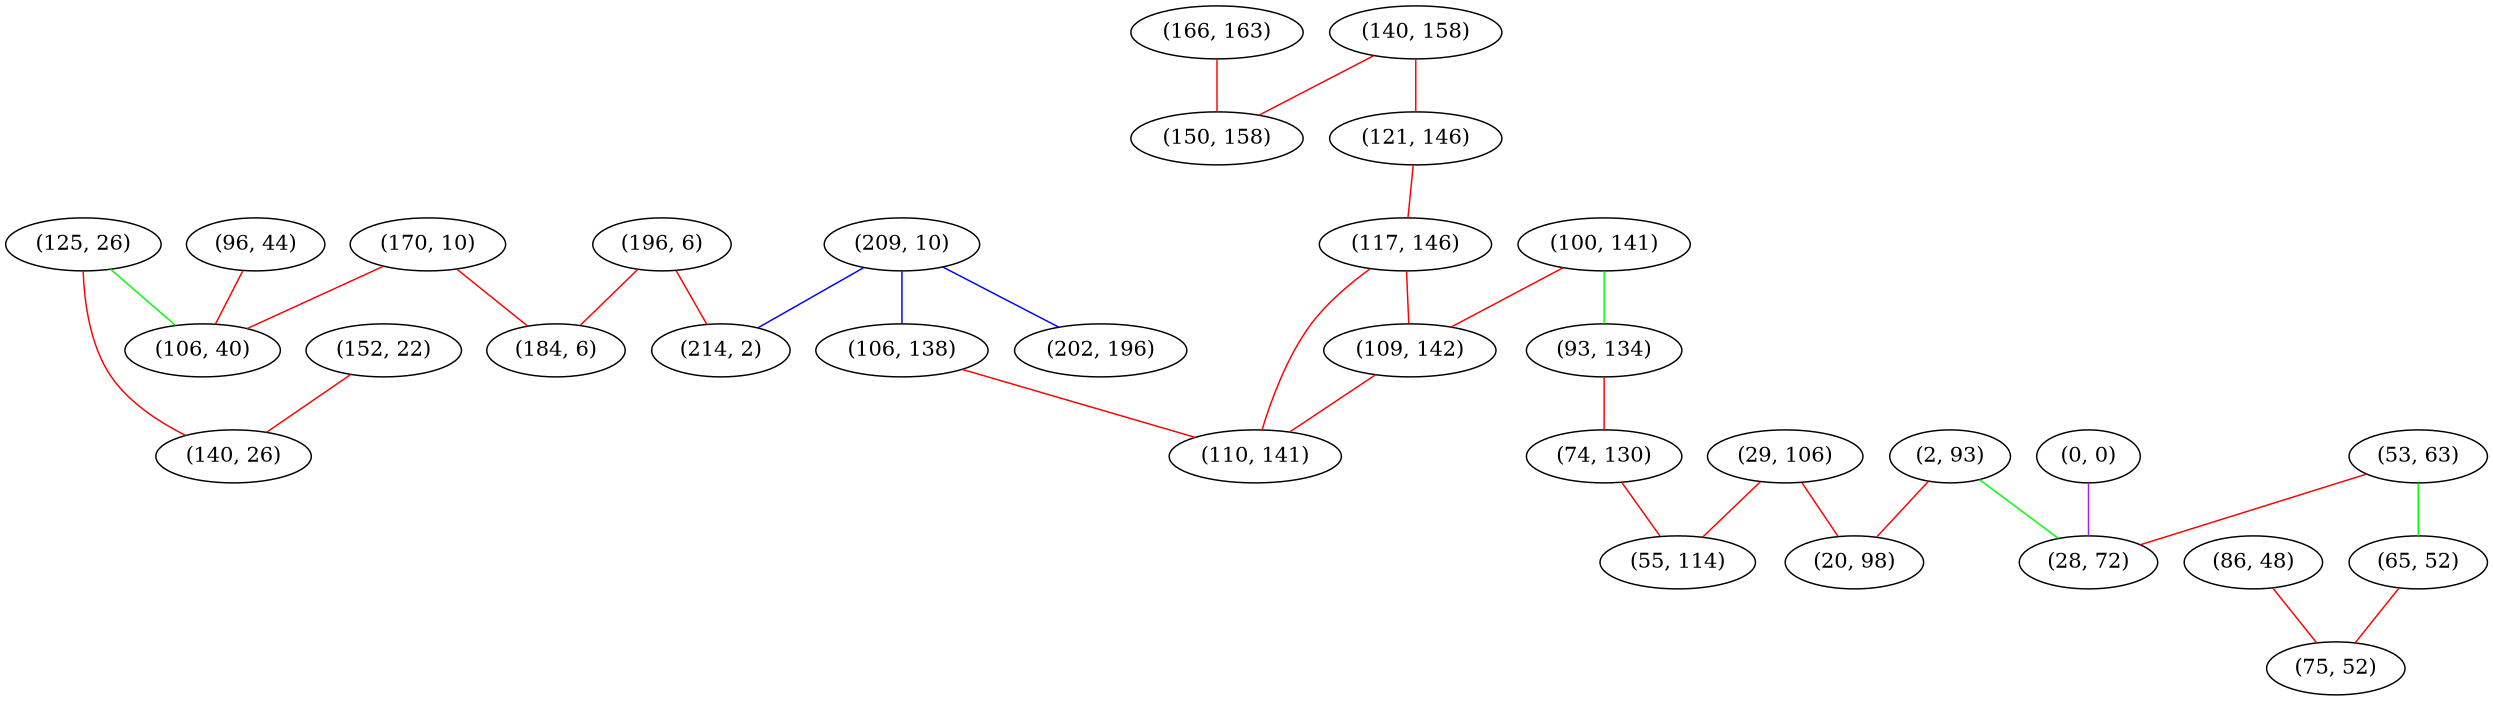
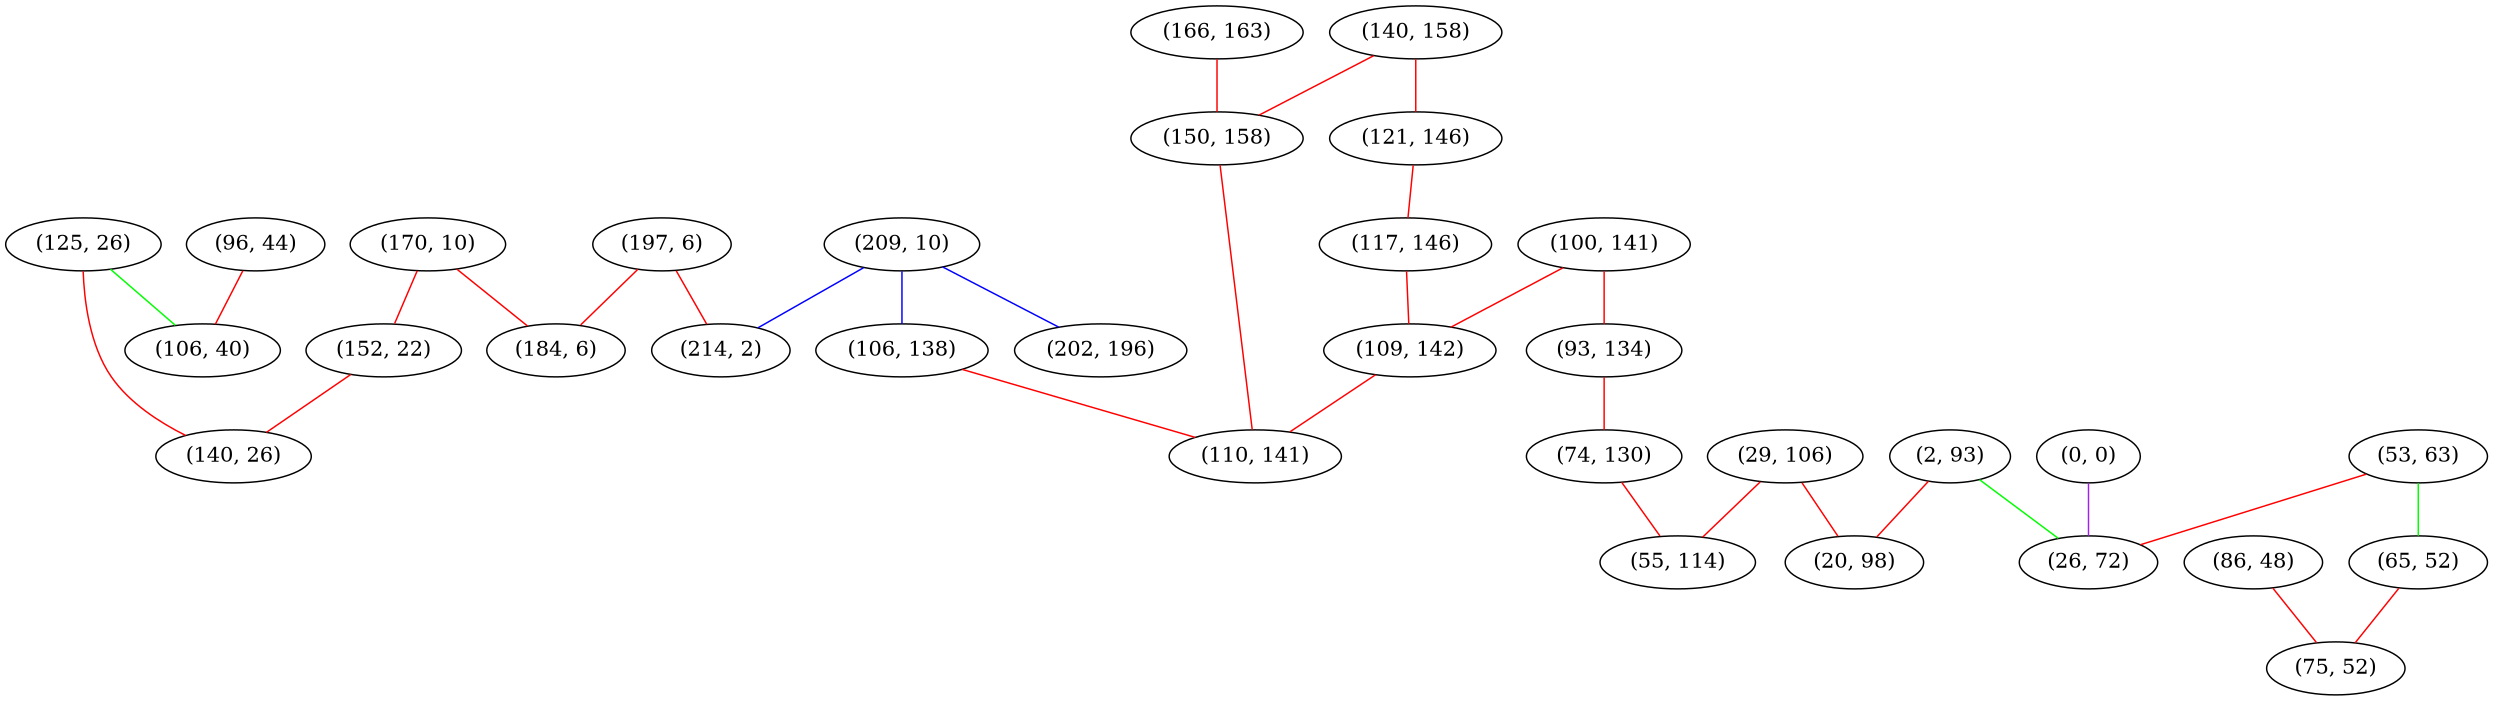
  graph {
    edge [color=red weight=1]
    "(170, 10)"
    "(152, 22)"
    "(184, 6)"
    "(140, 26)"
    "(209, 10)"
    "(202, 196)"
    "(106, 138)"
    "(214, 2)"
    "(110, 141)"
    "(140, 158)"
    "(121, 146)"
    "(150, 158)"
    "(117, 146)"
    "(29, 106)"
    "(20, 98)"
    "(55, 114)"
    "(86, 48)"
    "(75, 52)"
    "(96, 44)"
    "(106, 40)"
    "(100, 141)"
    "(93, 134)"
    "(109, 142)"
    "(74, 130)"
    "(125, 26)"
-   "(196, 6)"
+   "(196, 6)" [label="(197, 6)"]
    "(53, 63)"
    "(65, 52)"
-   "(28, 72)"
+   "(28, 72)" [label="(26, 72)"]
    "(2, 93)"
    "(0, 0)"
    "(166, 163)"
-   "(170, 10)" -- "(106, 40)"
+   "(170, 10)" -- "(152, 22)"
    "(170, 10)" -- "(184, 6)"
    "(152, 22)" -- "(140, 26)"
    "(209, 10)" -- "(202, 196)" [color=blue weight=3]
    "(209, 10)" -- "(106, 138)" [color=blue weight=3]
    "(209, 10)" -- "(214, 2)" [color=blue weight=3]
    "(106, 138)" -- "(110, 141)"
    "(140, 158)" -- "(121, 146)"
    "(140, 158)" -- "(150, 158)"
    "(121, 146)" -- "(117, 146)"
-   "(117, 146)" -- "(110, 141)"
+   "(150, 158)" -- "(110, 141)"
    "(117, 146)" -- "(109, 142)"
    "(29, 106)" -- "(20, 98)"
    "(29, 106)" -- "(55, 114)"
    "(86, 48)" -- "(75, 52)"
    "(96, 44)" -- "(106, 40)"
-   "(100, 141)" -- "(93, 134)" [color=green weight=2]
+   "(100, 141)" -- "(93, 134)" [weight=2]
    "(100, 141)" -- "(109, 142)"
    "(93, 134)" -- "(74, 130)"
    "(109, 142)" -- "(110, 141)"
    "(74, 130)" -- "(55, 114)"
    "(125, 26)" -- "(140, 26)"
    "(125, 26)" -- "(106, 40)" [color=green weight=2]
    "(196, 6)" -- "(184, 6)"
    "(196, 6)" -- "(214, 2)"
    "(53, 63)" -- "(65, 52)" [color=green weight=2]
    "(53, 63)" -- "(28, 72)"
    "(65, 52)" -- "(75, 52)"
    "(2, 93)" -- "(20, 98)"
    "(2, 93)" -- "(28, 72)" [color=green]
    "(0, 0)" -- "(28, 72)" [color=purple weight=4]
    "(166, 163)" -- "(150, 158)"
  }
